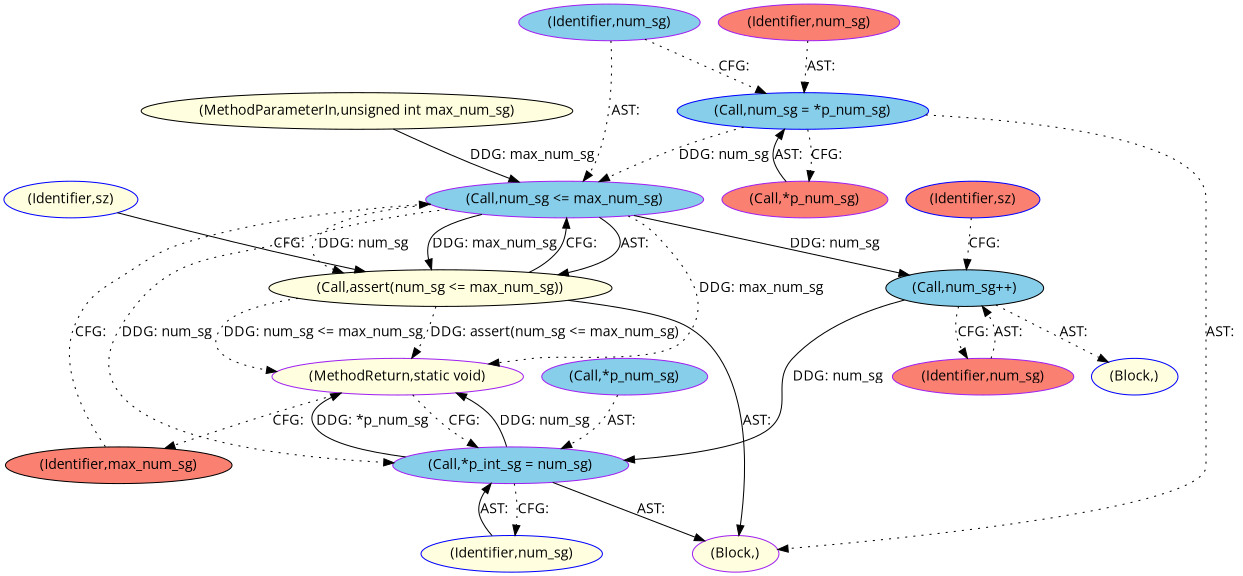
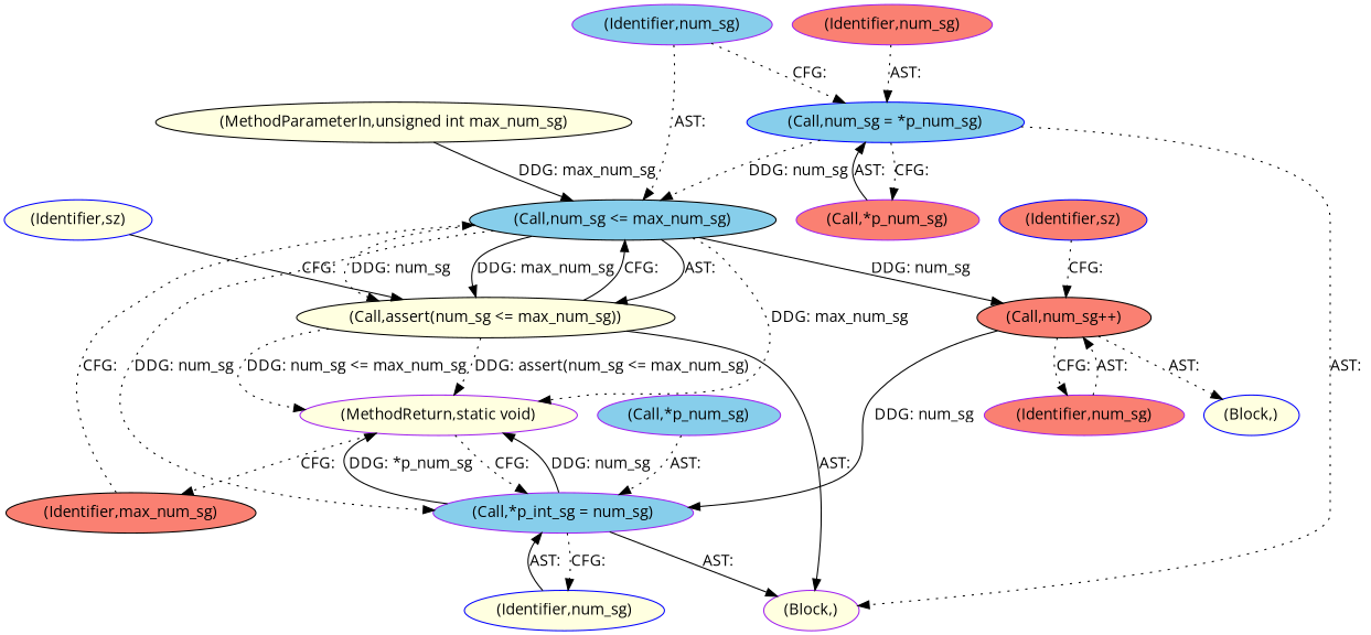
  digraph {
    fontname="Open Sans"
    node [color=purple fillcolor=lightyellow fontname="Open Sans" style=filled]
    edge [fontname="Open Sans" style=dotted]
    n1 [color=blue fillcolor=skyblue label="(Call,num_sg = *p_num_sg)"]
-   n2 [fillcolor=skyblue label="(Call,num_sg <= max_num_sg)"]
+   n2 [color=black fillcolor=skyblue label="(Call,num_sg <= max_num_sg)"]
    n3 [label="(Block,)"]
    n4 [fillcolor=salmon label="(Call,*p_num_sg)"]
    n5 [color=black label="(Call,assert(num_sg <= max_num_sg))"]
-   n6 [color=black fillcolor=skyblue label="(Call,num_sg++)"]
+   n6 [color=black fillcolor=salmon label="(Call,num_sg++)"]
    n7 [fillcolor=skyblue label="(Call,*p_int_sg = num_sg)"]
    n8 [label="(MethodReturn,static void)"]
    n9 [color=blue label="(Block,)"]
    n10 [fillcolor=salmon label="(Identifier,num_sg)"]
    n11 [color=blue label="(Identifier,num_sg)"]
    n12 [color=black fillcolor=salmon label="(Identifier,max_num_sg)"]
    n13 [color=blue label="(Identifier,sz)"]
    n14 [fillcolor=salmon label="(Identifier,num_sg)"]
    n15 [color=blue fillcolor=salmon label="(Identifier,sz)"]
    n16 [color=black label="(MethodParameterIn,unsigned int max_num_sg)"]
    n17 [fillcolor=skyblue label="(Identifier,num_sg)"]
    n18 [fillcolor=skyblue label="(Call,*p_num_sg)"]
    n1 -> n2 [label="DDG: num_sg"]
    n1 -> n3 [label="AST: "]
    n1 -> n4 [label="CFG: "]
    n2 -> n5 [label="AST: " style=solid]
    n2 -> n5 [label="DDG: num_sg"]
    n2 -> n5 [label="DDG: max_num_sg" style=solid]
    n2 -> n6 [label="DDG: num_sg" style=solid]
    n2 -> n7 [label="DDG: num_sg"]
    n2 -> n8 [label="DDG: max_num_sg"]
    n4 -> n1 [label="AST: " style=solid]
    n5 -> n2 [label="CFG: " style=solid]
    n5 -> n3 [label="AST: " style=solid]
    n5 -> n8 [label="DDG: num_sg <= max_num_sg"]
    n5 -> n8 [label="DDG: assert(num_sg <= max_num_sg)"]
    n6 -> n7 [label="DDG: num_sg" style=solid]
    n6 -> n9 [label="AST: "]
    n6 -> n10 [label="CFG: "]
    n7 -> n3 [label="AST: " style=solid]
    n7 -> n8 [label="DDG: num_sg" style=solid]
    n7 -> n8 [label="DDG: *p_num_sg" style=solid]
    n7 -> n11 [label="CFG: "]
    n8 -> n7 [label="CFG: "]
    n8 -> n12 [label="CFG: "]
    n10 -> n6 [label="AST: "]
    n11 -> n7 [label="AST: " style=solid]
    n12 -> n2 [label="CFG: "]
    n13 -> n5 [label="CFG: " style=solid]
    n14 -> n1 [label="AST: "]
    n15 -> n6 [label="CFG: "]
    n16 -> n2 [label="DDG: max_num_sg" style=solid]
    n17 -> n1 [label="CFG: "]
    n17 -> n2 [label="AST: "]
    n18 -> n7 [label="AST: "]
  }
